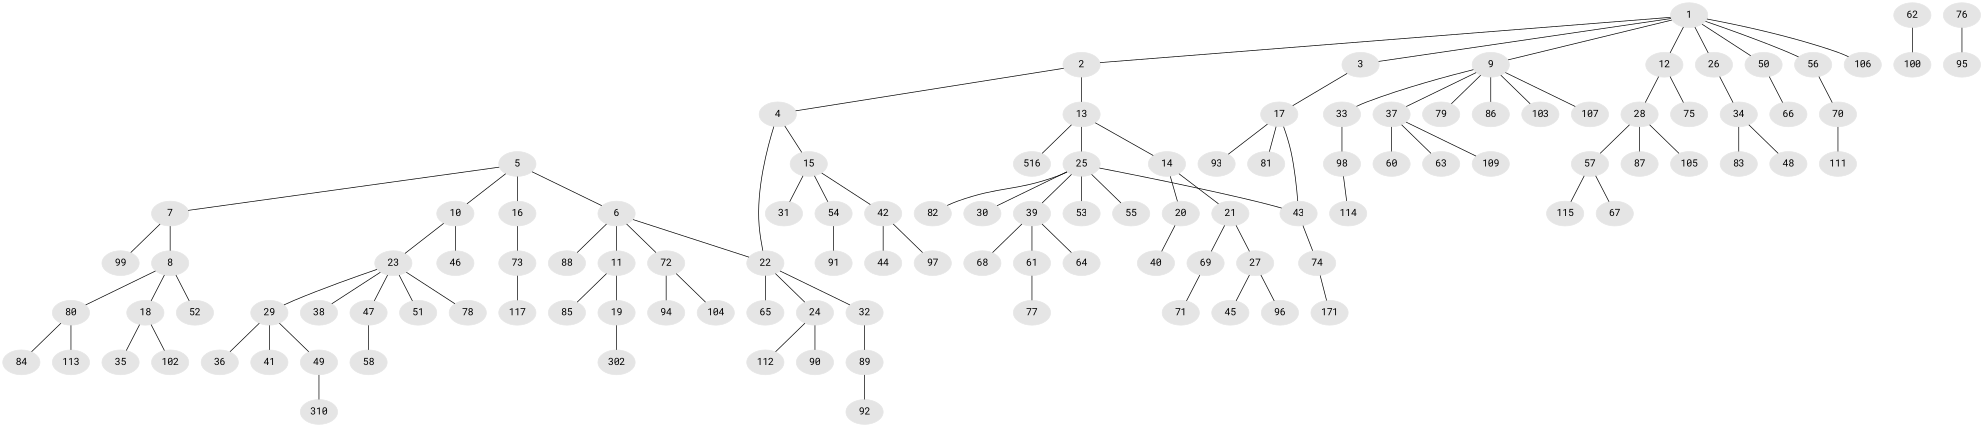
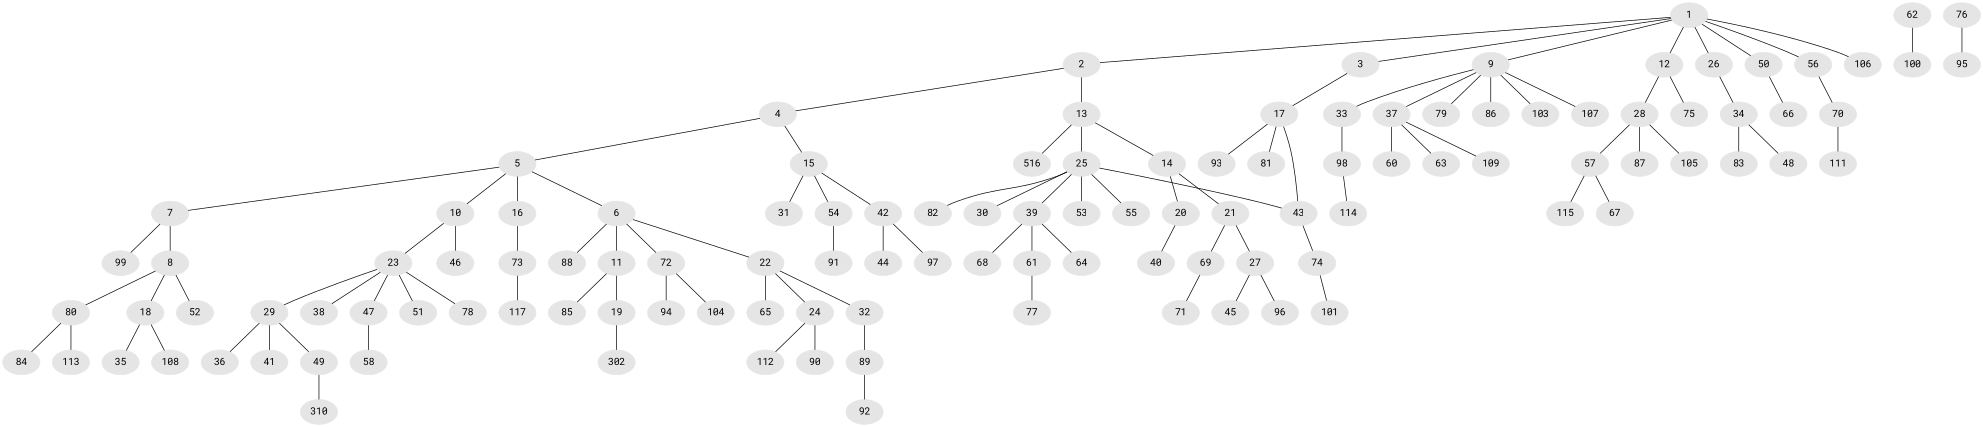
  graph {
    fontname="Roboto Mono"
    node [color=gray90 fontname="Roboto Mono" style=filled]
    edge [fontname="Roboto Mono"]
    1
    2
    3
    9
    12
    26
    50
    56
    106
    4
    13
    17
    33
    37
    79
    86
    103
    107
    28
    75
    34
    66
    70
    5
    15
    14
    25
    n28 [label=516]
    43
    81
    93
    6
    7
    10
    16
    31
    42
    54
    62
    100
    11
    22
    72
    88
    8
    99
    23
    46
    73
    19
    85
    24
    32
    65
    94
    104
    18
    52
    80
    35
-   108 [label=102]
+   108
    84
    113
    98
    60
    63
    109
    29
    38
    47
    51
    78
    n73 [label=302]
    57
    87
    105
    20
    21
    30
    39
    53
    55
    82
    40
    27
    69
    44
    97
    91
    117
    74
    45
    96
    71
    90
    112
    89
    36
    41
    49
    58
    61
    64
    68
    76
    95
    48
    83
    67
    115
    n111 [label=310]
    92
    114
    77
-   101 [label=171]
+   101
    111
    1 -- 2
    1 -- 3
    1 -- 9
    1 -- 12
    1 -- 26
    1 -- 50
    1 -- 56
    1 -- 106
    2 -- 4
    2 -- 13
    3 -- 17
    9 -- 33
    9 -- 37
    9 -- 79
    9 -- 86
    9 -- 103
    9 -- 107
    12 -- 28
    12 -- 75
    26 -- 34
    50 -- 66
    56 -- 70
-   4 -- 22
+   4 -- 5
    4 -- 15
    13 -- 14
    13 -- 25
    13 -- n28
    17 -- 43
    17 -- 81
    17 -- 93
    33 -- 98
    37 -- 60
    37 -- 63
    37 -- 109
    28 -- 57
    28 -- 87
    28 -- 105
    34 -- 48
    34 -- 83
    70 -- 111
    5 -- 6
    5 -- 7
    5 -- 10
    5 -- 16
    15 -- 31
    15 -- 42
    15 -- 54
    14 -- 20
    14 -- 21
    25 -- 43
    25 -- 30
    25 -- 39
    25 -- 53
    25 -- 55
    25 -- 82
    43 -- 74
    6 -- 11
    6 -- 22
    6 -- 72
    6 -- 88
    7 -- 8
    7 -- 99
    10 -- 23
    10 -- 46
    16 -- 73
    42 -- 44
    42 -- 97
    54 -- 91
    62 -- 100
    11 -- 19
    11 -- 85
    22 -- 24
    22 -- 32
    22 -- 65
    72 -- 94
    72 -- 104
    8 -- 18
    8 -- 52
    8 -- 80
    23 -- 29
    23 -- 38
    23 -- 47
    23 -- 51
    23 -- 78
    73 -- 117
    19 -- n73
    24 -- 90
    24 -- 112
    32 -- 89
    18 -- 35
    18 -- 108
    80 -- 84
    80 -- 113
    98 -- 114
    29 -- 36
    29 -- 41
    29 -- 49
    47 -- 58
    57 -- 67
    57 -- 115
    20 -- 40
    21 -- 27
    21 -- 69
    39 -- 61
    39 -- 64
    39 -- 68
    27 -- 45
    27 -- 96
    69 -- 71
    74 -- 101
    89 -- 92
    49 -- n111
    61 -- 77
    76 -- 95
  }
